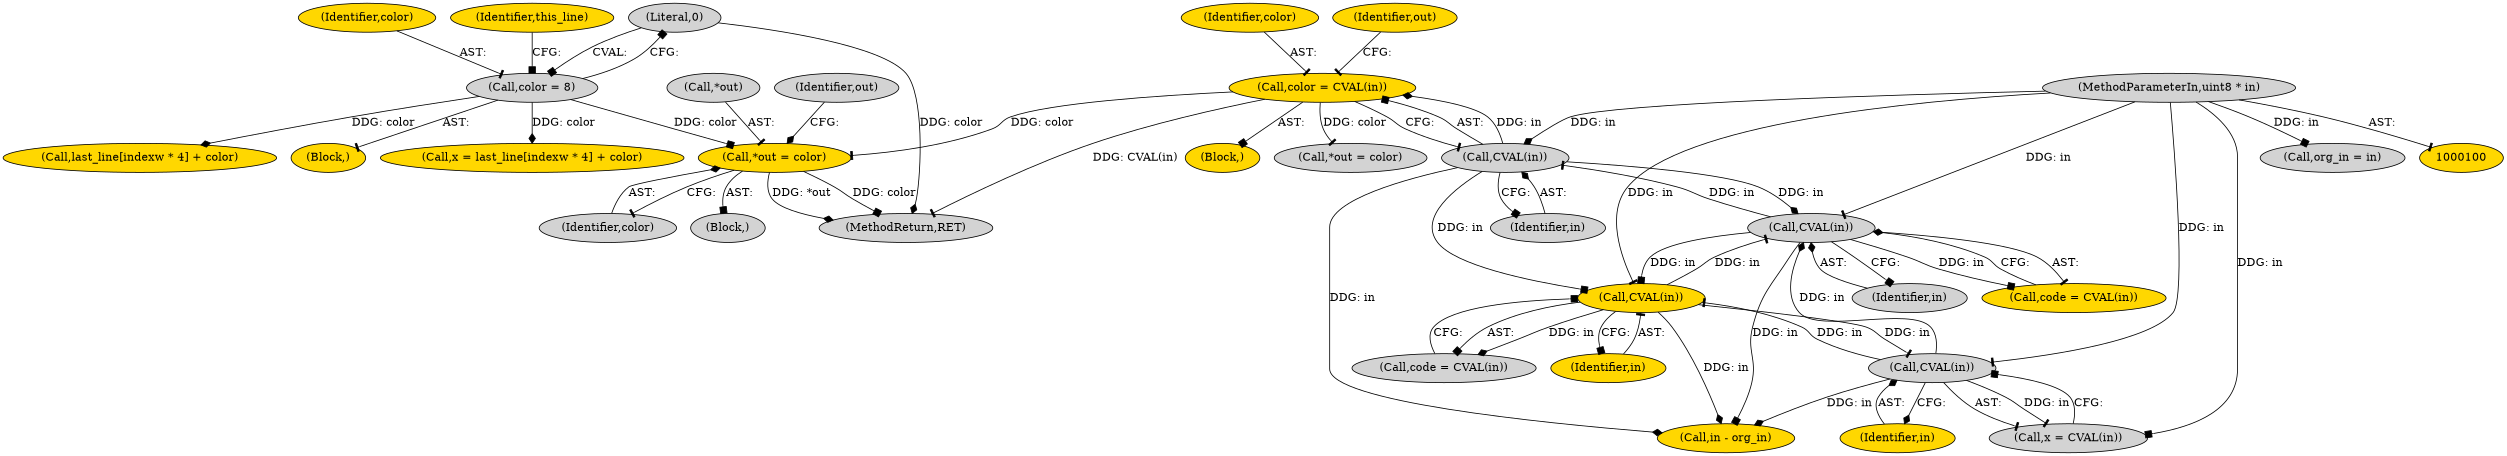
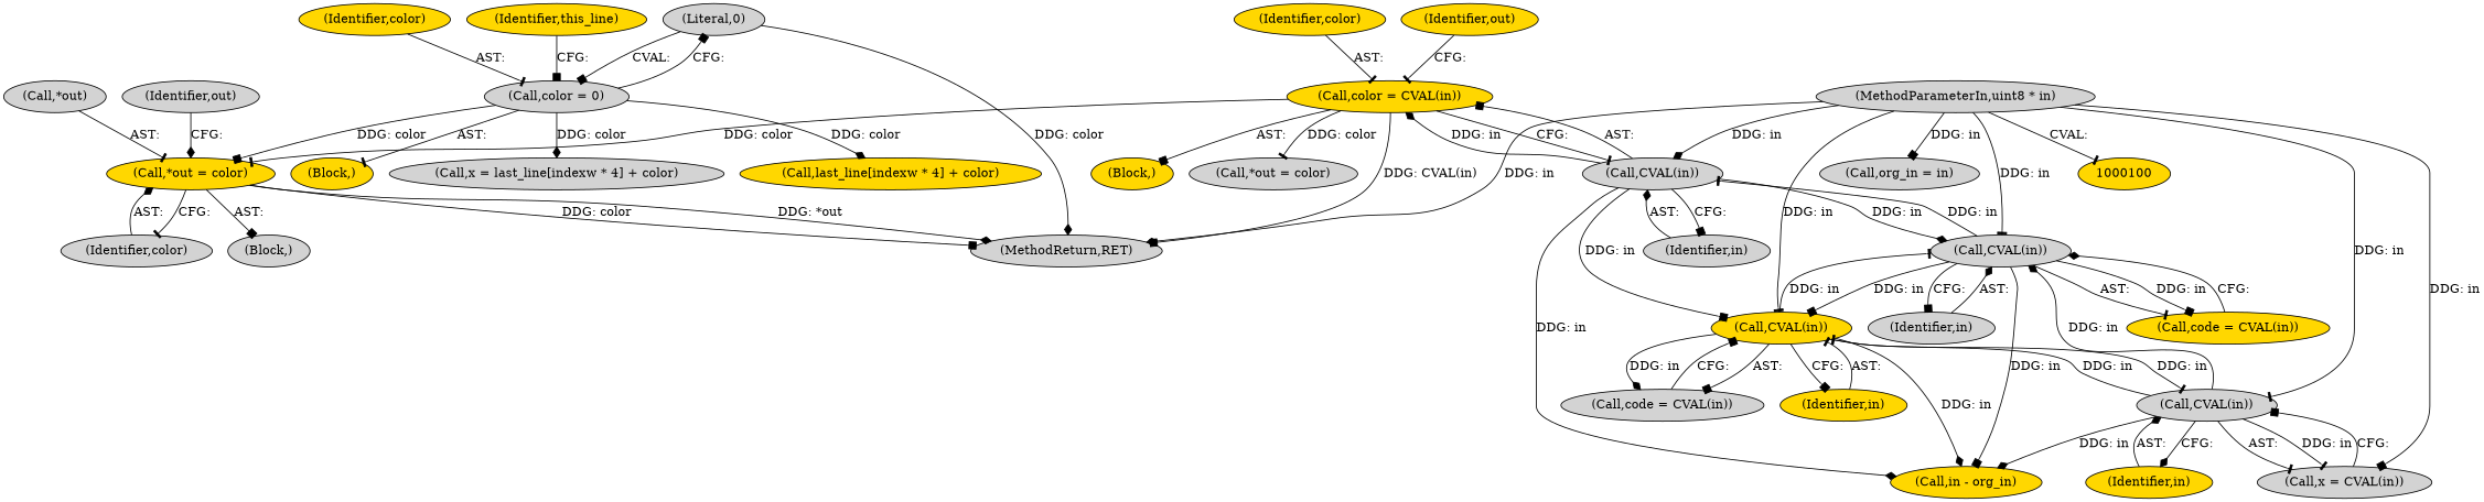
  digraph {
    node [fillcolor=lightgrey style=filled]
    edge [arrowhead=tee]
    n1 [fillcolor=gold label="(Call,*out = color)"]
    n2 [label="(Identifier,color)"]
    n3 [label="(MethodReturn,RET)"]
    n4 [label="(Block,)"]
-   n5 [label="(Call,color = 8)"]
+   n5 [label="(Call,color = 0)"]
    n6 [fillcolor=gold label="(Call,last_line[indexw * 4] + color)"]
    n7 [label="(Literal,0)"]
    n8 [fillcolor=gold label="(Block,)"]
-   n9 [fillcolor=gold label="(Call,x = last_line[indexw * 4] + color)"]
+   n9 [label="(Call,x = last_line[indexw * 4] + color)"]
    n10 [fillcolor=gold label="(Call,color = CVAL(in))"]
    n11 [label="(Call,CVAL(in))"]
    n12 [fillcolor=gold label="(Block,)"]
    n13 [label="(Call,*out = color)"]
    n14 [label="(Call,CVAL(in))"]
    n15 [fillcolor=gold label="(Call,CVAL(in))"]
    n16 [fillcolor=gold label="(Call,in - org_in)"]
    n17 [label="(Identifier,in)"]
    n18 [fillcolor=gold label="(Call,code = CVAL(in))"]
    n19 [label="(Identifier,in)"]
    n20 [label="(Call,CVAL(in))"]
    n21 [fillcolor=gold label="(Identifier,in)"]
    n22 [label="(Call,code = CVAL(in))"]
    n23 [label="(Call,x = CVAL(in))"]
    n24 [fillcolor=gold label="(Identifier,in)"]
    n25 [label="(MethodParameterIn,uint8 * in)"]
    n26 [label="(Call,org_in = in)"]
    1000100 [fillcolor=gold]
    n28 [fillcolor=gold label="(Identifier,color)"]
    n29 [fillcolor=gold label="(Identifier,out)"]
    n30 [fillcolor=gold label="(Identifier,this_line)"]
    n31 [label="(Identifier,out)"]
    n32 [fillcolor=gold label="(Identifier,color)"]
    n33 [label="(Call,*out)"]
    n1 -> n2 [label="CFG: "]
    n1 -> n3 [arrowhead=box label="DDG: color"]
    n1 -> n3 [arrowhead=diamond label="DDG: *out"]
    n1 -> n4 [arrowhead=box label="AST: "]
    n2 -> n1 [arrowhead=diamond label="AST: "]
    n5 -> n1 [arrowhead=box label="DDG: color"]
    n5 -> n6 [arrowhead=diamond label="DDG: color"]
    n5 -> n7 [arrowhead=box label="CFG: "]
    n5 -> n8 [label="AST: "]
    n5 -> n9 [arrowhead=diamond label="DDG: color"]
    n7 -> n3 [arrowhead=diamond label="DDG: color"]
    n7 -> n5 [arrowhead=box label="CVAL: "]
    n10 -> n1 [label="DDG: color"]
-   n10 -> n3 [label="DDG: CVAL(in)"]
+   n10 -> n3 [arrowhead=box label="DDG: CVAL(in)"]
    n10 -> n11 [label="CFG: "]
    n10 -> n12 [arrowhead=box label="AST: "]
    n10 -> n13 [label="DDG: color"]
    n11 -> n10 [arrowhead=box label="AST: "]
    n11 -> n10 [arrowhead=diamond label="DDG: in"]
    n11 -> n14 [arrowhead=diamond label="DDG: in"]
    n11 -> n15 [arrowhead=box label="DDG: in"]
    n11 -> n16 [arrowhead=diamond label="DDG: in"]
    n11 -> n17 [arrowhead=box label="CFG: "]
    n14 -> n11 [label="DDG: in"]
    n14 -> n15 [arrowhead=box label="DDG: in"]
    n14 -> n16 [arrowhead=box label="DDG: in"]
    n14 -> n18 [label="AST: "]
    n14 -> n18 [arrowhead=box label="DDG: in"]
    n14 -> n19 [arrowhead=box label="CFG: "]
    n15 -> n14 [label="DDG: in"]
    n15 -> n16 [arrowhead=diamond label="DDG: in"]
    n15 -> n20 [label="DDG: in"]
    n15 -> n21 [arrowhead=box label="CFG: "]
    n15 -> n22 [arrowhead=box label="AST: "]
    n15 -> n22 [arrowhead=diamond label="DDG: in"]
    n17 -> n11 [arrowhead=diamond label="AST: "]
    n18 -> n14 [arrowhead=diamond label="CFG: "]
    n19 -> n14 [arrowhead=diamond label="AST: "]
    n20 -> n14 [arrowhead=diamond label="DDG: in"]
    n20 -> n15 [label="DDG: in"]
    n20 -> n16 [arrowhead=diamond label="DDG: in"]
    n20 -> n23 [label="AST: "]
    n20 -> n23 [label="DDG: in"]
    n20 -> n24 [arrowhead=diamond label="CFG: "]
    n21 -> n15 [label="AST: "]
    n22 -> n15 [arrowhead=box label="CFG: "]
    n23 -> n20 [arrowhead=box label="CFG: "]
    n24 -> n20 [arrowhead=diamond label="AST: "]
+   n25 -> n3 [arrowhead=diamond label="DDG: in"]
    n25 -> n11 [arrowhead=diamond label="DDG: in"]
    n25 -> n14 [label="DDG: in"]
    n25 -> n15 [label="DDG: in"]
    n25 -> n20 [label="DDG: in"]
    n25 -> n23 [arrowhead=box label="DDG: in"]
    n25 -> n26 [arrowhead=box label="DDG: in"]
-   n25 -> 1000100 [label="AST: "]
+   n25 -> 1000100 [label="CVAL: "]
    n28 -> n10 [label="AST: "]
    n29 -> n10 [label="CFG: "]
    n30 -> n5 [arrowhead=box label="CFG: "]
    n31 -> n1 [arrowhead=diamond label="CFG: "]
    n32 -> n5 [label="AST: "]
    n33 -> n1 [label="AST: "]
  }
